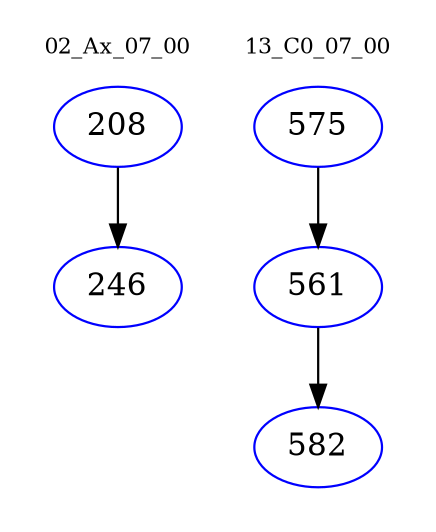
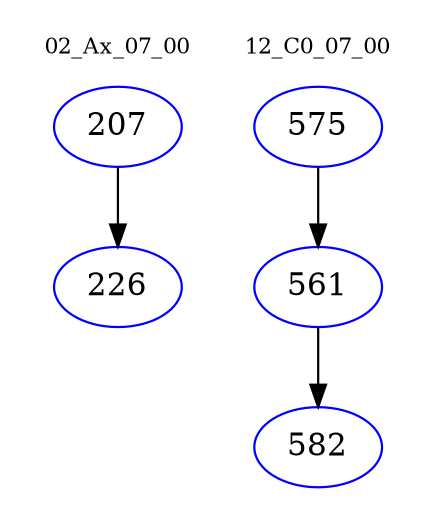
  digraph {
    node [color=blue]
    edge [color=black]
-   n1 [label=208]
-   n2 [label=246]
+   n1 [label=207]
+   n2 [label=226]
    n3 [label=575]
    n4 [label=561]
    n5 [label=582]
    subgraph cluster_1 {
      color=white
      fontsize=10
      label="02_Ax_07_00"
      n1
      n2
    }
    subgraph cluster_2 {
      color=white
      fontsize=10
-     label="13_C0_07_00"
+     label="12_C0_07_00"
      n3
      n4
      n5
    }
    n1 -> n2
    n3 -> n4
    n4 -> n5
  }
